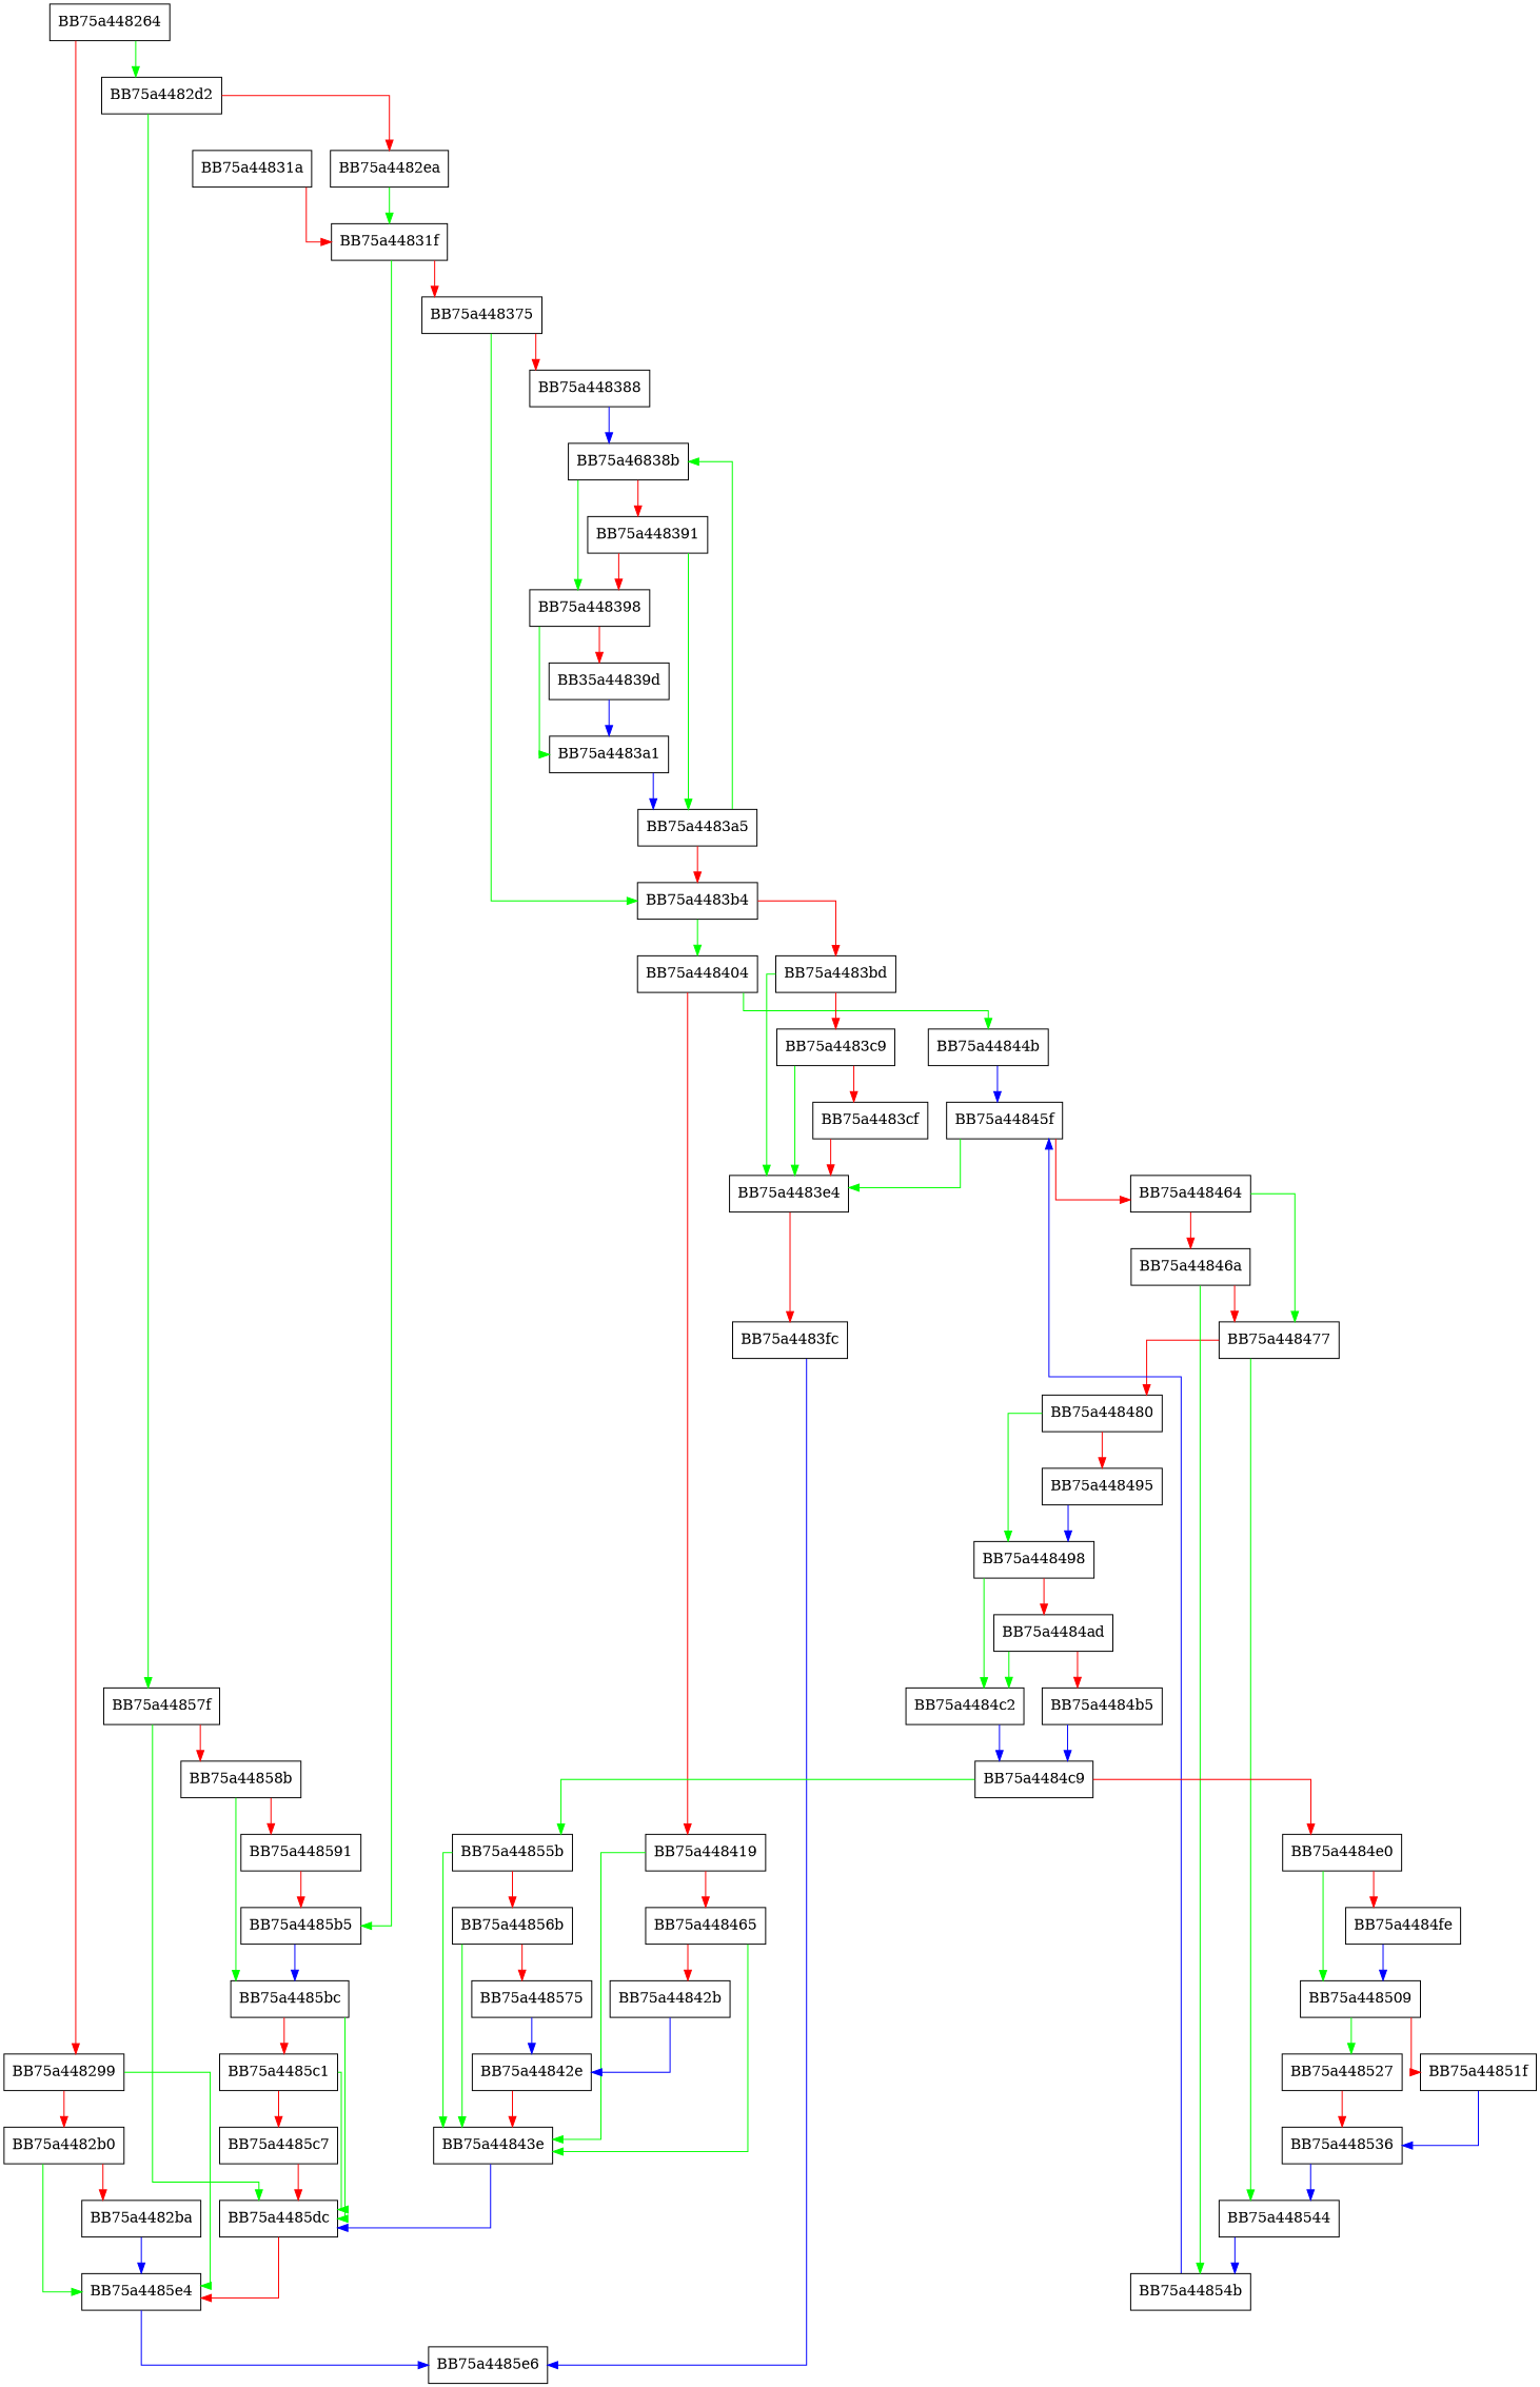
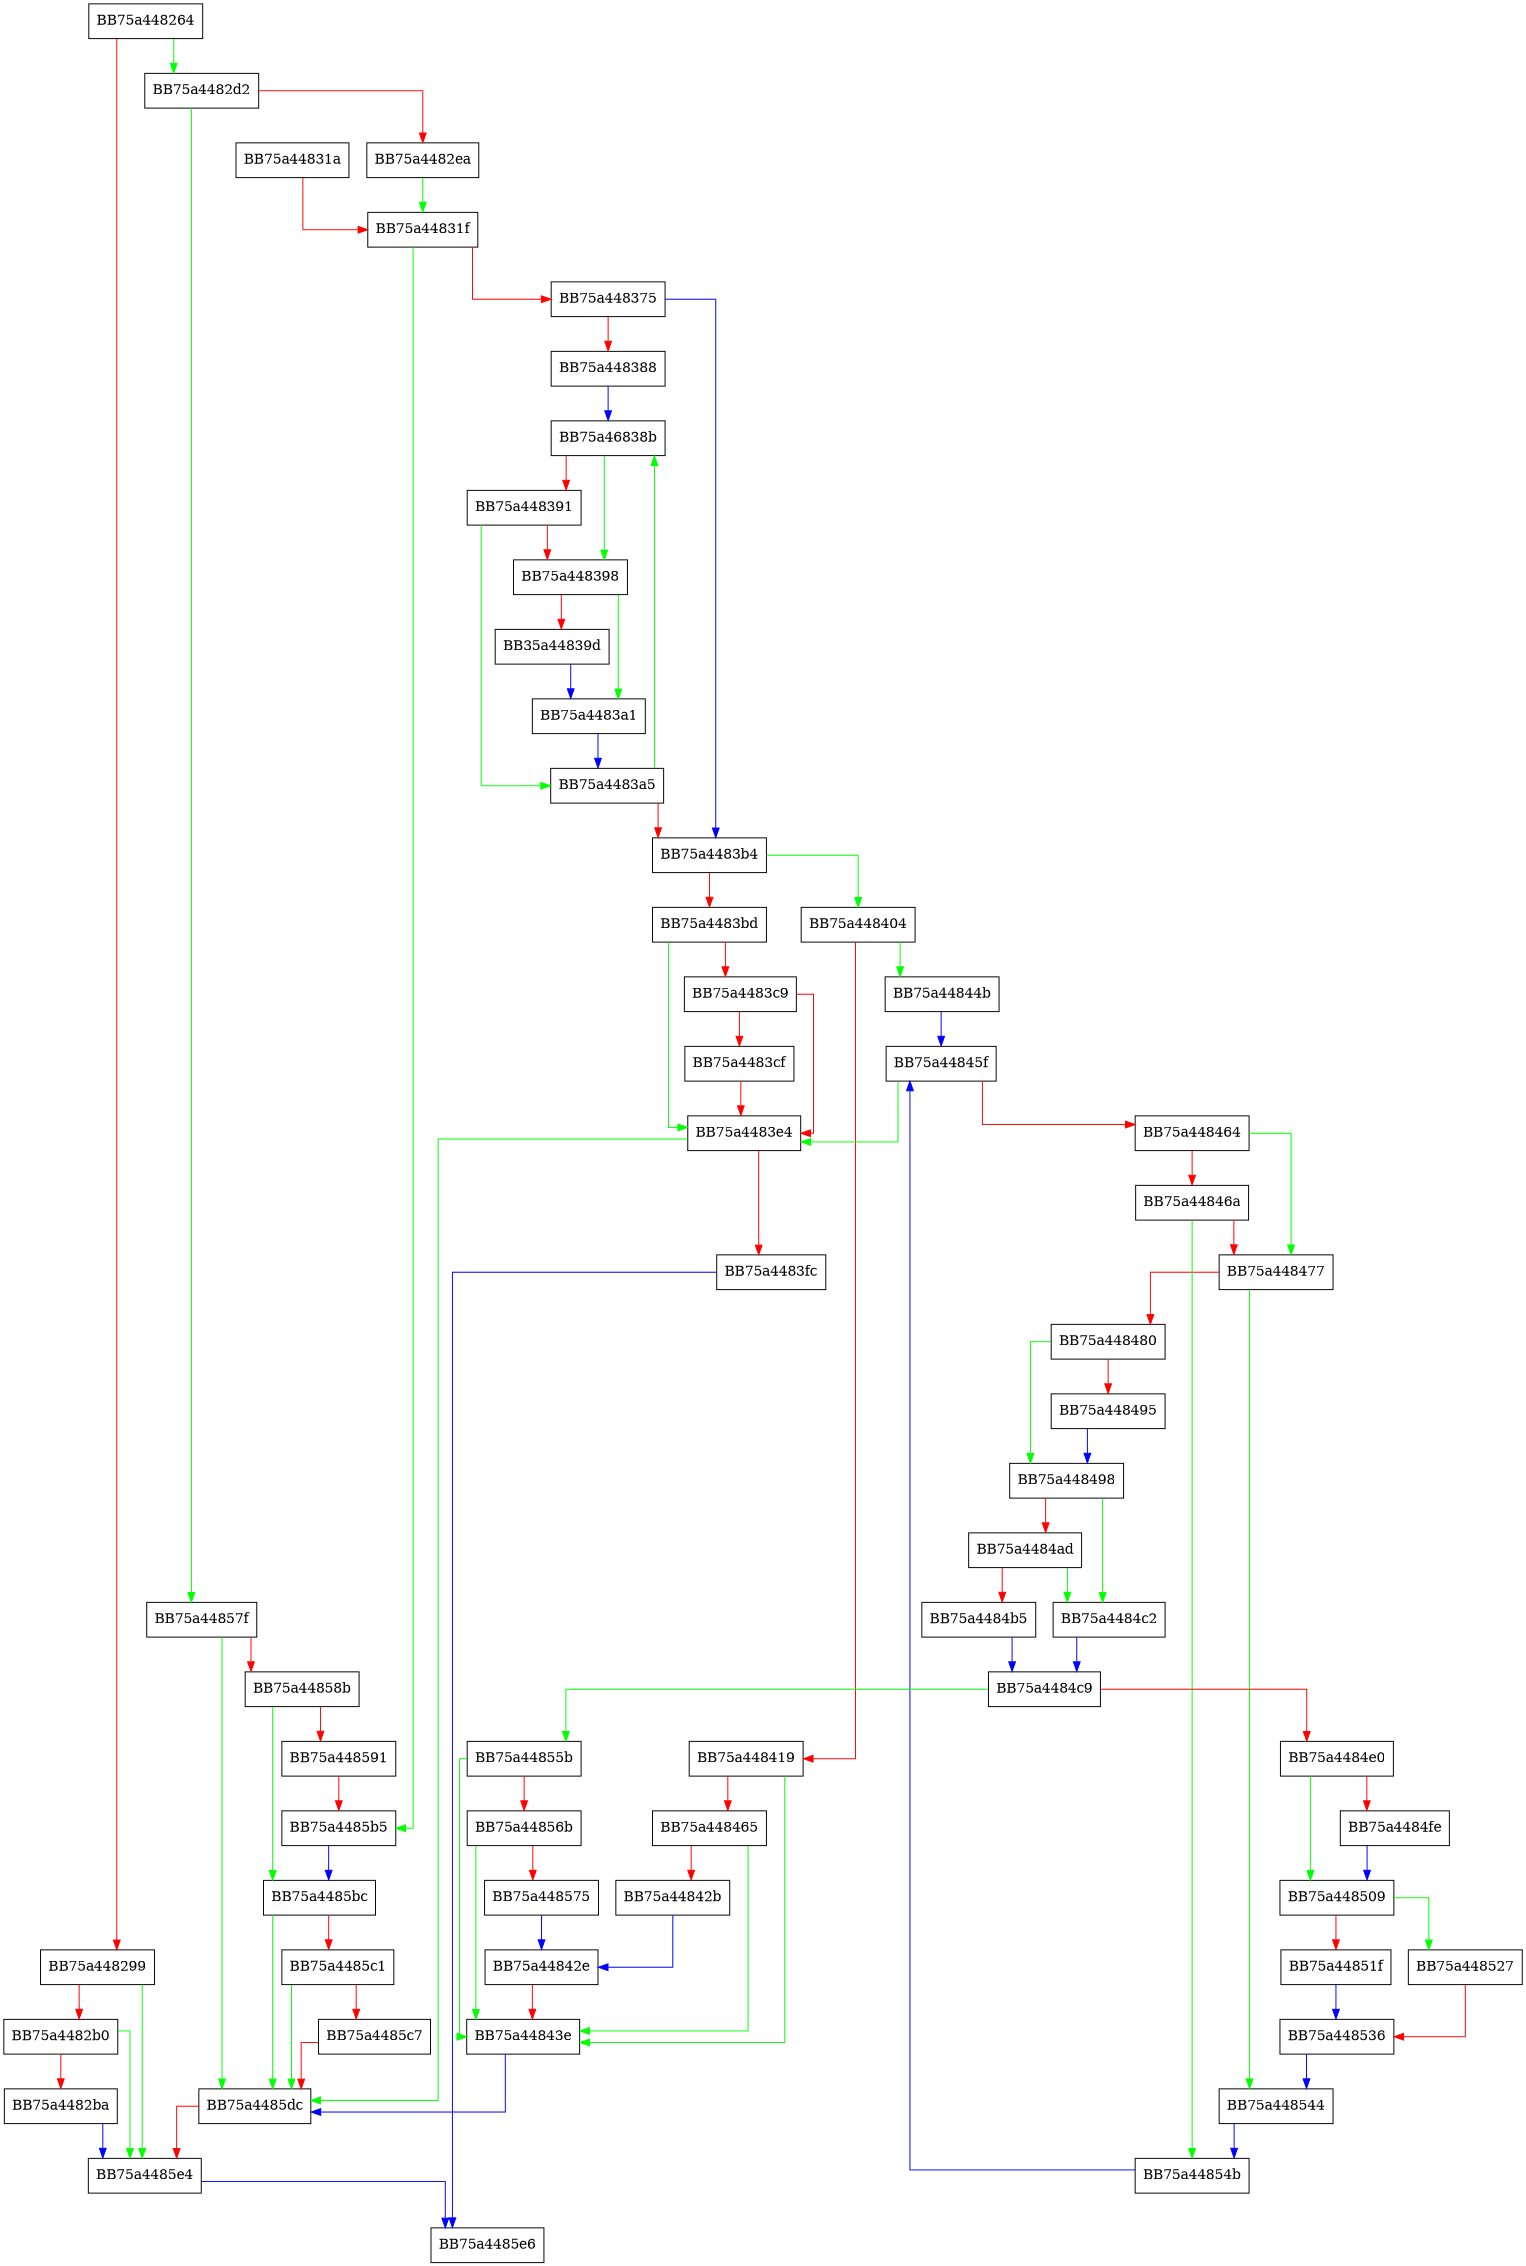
  digraph {
    splines=ortho
    node [shape=box]
    edge [color=red]
    BB75a448264
    BB75a4482d2
    BB75a448299
    BB75a44857f
    BB75a4482ea
    BB75a4485e4
    BB75a4482b0
    BB75a4485dc
    BB75a44858b
    BB75a44831f
    BB75a4485e6
    BB75a4482ba
    BB75a4485bc
    BB75a448591
    BB75a4485b5
    BB75a448375
    BB75a44831a
    BB75a4483b4
    BB75a448388
    BB75a4485c1
    BB75a448404
    BB75a4483bd
    n23 [label=BB75a46838b]
    BB75a44844b
    BB75a448419
    BB75a4483e4
    BB75a4483c9
    BB75a448398
    BB75a448391
    BB75a4483a1
    n31 [label=BB35a44839d]
    BB75a4483a5
    BB75a44845f
    BB75a44843e
    n35 [label=BB75a448465]
    BB75a4483fc
    BB75a4483cf
    BB75a448464
    BB75a44842b
    BB75a44842e
    BB75a448477
    BB75a44846a
    BB75a448544
    BB75a448480
    BB75a44854b
    BB75a448498
    BB75a448495
    BB75a4484c2
    BB75a4484ad
    BB75a4484c9
    BB75a4484b5
    BB75a44855b
    BB75a4484e0
    BB75a44856b
    BB75a448509
    BB75a4484fe
    BB75a448575
    BB75a448527
    BB75a44851f
    BB75a448536
    BB75a4485c7
    BB75a448264 -> BB75a4482d2 [color=green]
    BB75a448264 -> BB75a448299
    BB75a4482d2 -> BB75a44857f [color=green]
    BB75a4482d2 -> BB75a4482ea
    BB75a448299 -> BB75a4485e4 [color=green]
    BB75a448299 -> BB75a4482b0
    BB75a44857f -> BB75a4485dc [color=green]
    BB75a44857f -> BB75a44858b
    BB75a4482ea -> BB75a44831f [color=green]
    BB75a4485e4 -> BB75a4485e6 [color=blue]
    BB75a4482b0 -> BB75a4485e4 [color=green]
    BB75a4482b0 -> BB75a4482ba
    BB75a4485dc -> BB75a4485e4
    BB75a44858b -> BB75a4485bc [color=green]
    BB75a44858b -> BB75a448591
    BB75a44831f -> BB75a4485b5 [color=green]
    BB75a44831f -> BB75a448375
    BB75a4482ba -> BB75a4485e4 [color=blue]
    BB75a4485bc -> BB75a4485dc [color=green]
    BB75a4485bc -> BB75a4485c1
    BB75a448591 -> BB75a4485b5
    BB75a4485b5 -> BB75a4485bc [color=blue]
-   BB75a448375 -> BB75a4483b4 [color=green]
+   BB75a448375 -> BB75a4483b4 [color=blue]
    BB75a448375 -> BB75a448388
    BB75a44831a -> BB75a44831f
    BB75a4483b4 -> BB75a448404 [color=green]
    BB75a4483b4 -> BB75a4483bd
    BB75a448388 -> n23 [color=blue]
    BB75a4485c1 -> BB75a4485dc [color=green]
    BB75a4485c1 -> BB75a4485c7
    BB75a448404 -> BB75a44844b [color=green]
    BB75a448404 -> BB75a448419
    BB75a4483bd -> BB75a4483e4 [color=green]
    BB75a4483bd -> BB75a4483c9
    n23 -> BB75a448398 [color=green]
    n23 -> BB75a448391
    BB75a44844b -> BB75a44845f [color=blue]
    BB75a448419 -> BB75a44843e [color=green]
    BB75a448419 -> n35
+   BB75a4483e4 -> BB75a4485dc [color=green]
    BB75a4483e4 -> BB75a4483fc
-   BB75a4483c9 -> BB75a4483e4 [color=green]
+   BB75a4483c9 -> BB75a4483e4
    BB75a4483c9 -> BB75a4483cf
    BB75a448398 -> BB75a4483a1 [color=green]
    BB75a448398 -> n31
    BB75a448391 -> BB75a448398
    BB75a448391 -> BB75a4483a5 [color=green]
    BB75a4483a1 -> BB75a4483a5 [color=blue]
    n31 -> BB75a4483a1 [color=blue]
    BB75a4483a5 -> BB75a4483b4
    BB75a4483a5 -> n23 [color=green]
    BB75a44845f -> BB75a4483e4 [color=green]
    BB75a44845f -> BB75a448464
    BB75a44843e -> BB75a4485dc [color=blue]
    n35 -> BB75a44843e [color=green]
    n35 -> BB75a44842b
    BB75a4483fc -> BB75a4485e6 [color=blue]
    BB75a4483cf -> BB75a4483e4
    BB75a448464 -> BB75a448477 [color=green]
    BB75a448464 -> BB75a44846a
    BB75a44842b -> BB75a44842e [color=blue]
    BB75a44842e -> BB75a44843e
    BB75a448477 -> BB75a448544 [color=green]
    BB75a448477 -> BB75a448480
    BB75a44846a -> BB75a448477
    BB75a44846a -> BB75a44854b [color=green]
    BB75a448544 -> BB75a44854b [color=blue]
    BB75a448480 -> BB75a448498 [color=green]
    BB75a448480 -> BB75a448495
    BB75a44854b -> BB75a44845f [color=blue]
    BB75a448498 -> BB75a4484c2 [color=green]
    BB75a448498 -> BB75a4484ad
    BB75a448495 -> BB75a448498 [color=blue]
    BB75a4484c2 -> BB75a4484c9 [color=blue]
    BB75a4484ad -> BB75a4484c2 [color=green]
    BB75a4484ad -> BB75a4484b5
    BB75a4484c9 -> BB75a44855b [color=green]
    BB75a4484c9 -> BB75a4484e0
    BB75a4484b5 -> BB75a4484c9 [color=blue]
    BB75a44855b -> BB75a44843e [color=green]
    BB75a44855b -> BB75a44856b
    BB75a4484e0 -> BB75a448509 [color=green]
    BB75a4484e0 -> BB75a4484fe
    BB75a44856b -> BB75a44843e [color=green]
    BB75a44856b -> BB75a448575
    BB75a448509 -> BB75a448527 [color=green]
    BB75a448509 -> BB75a44851f
    BB75a4484fe -> BB75a448509 [color=blue]
    BB75a448575 -> BB75a44842e [color=blue]
    BB75a448527 -> BB75a448536
    BB75a44851f -> BB75a448536 [color=blue]
    BB75a448536 -> BB75a448544 [color=blue]
    BB75a4485c7 -> BB75a4485dc
  }
